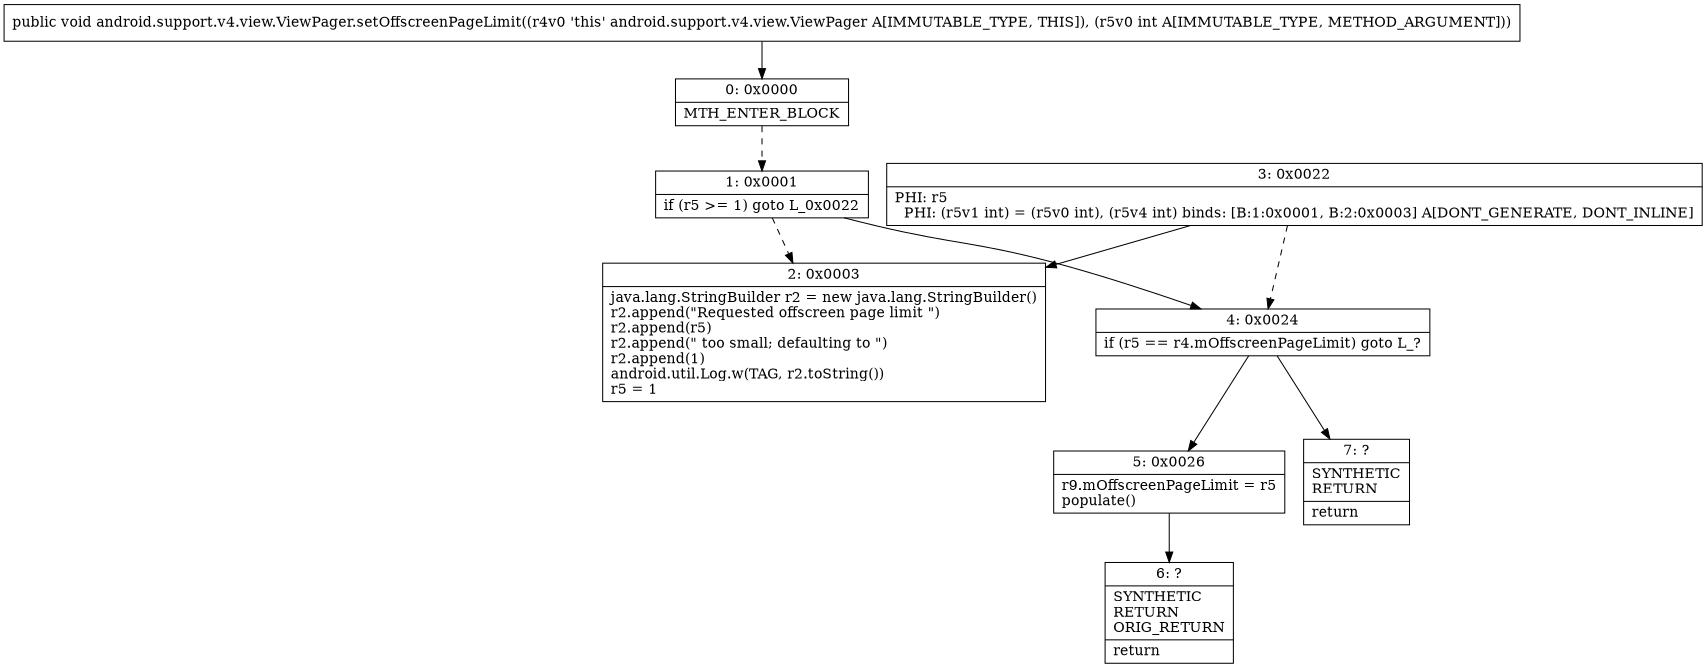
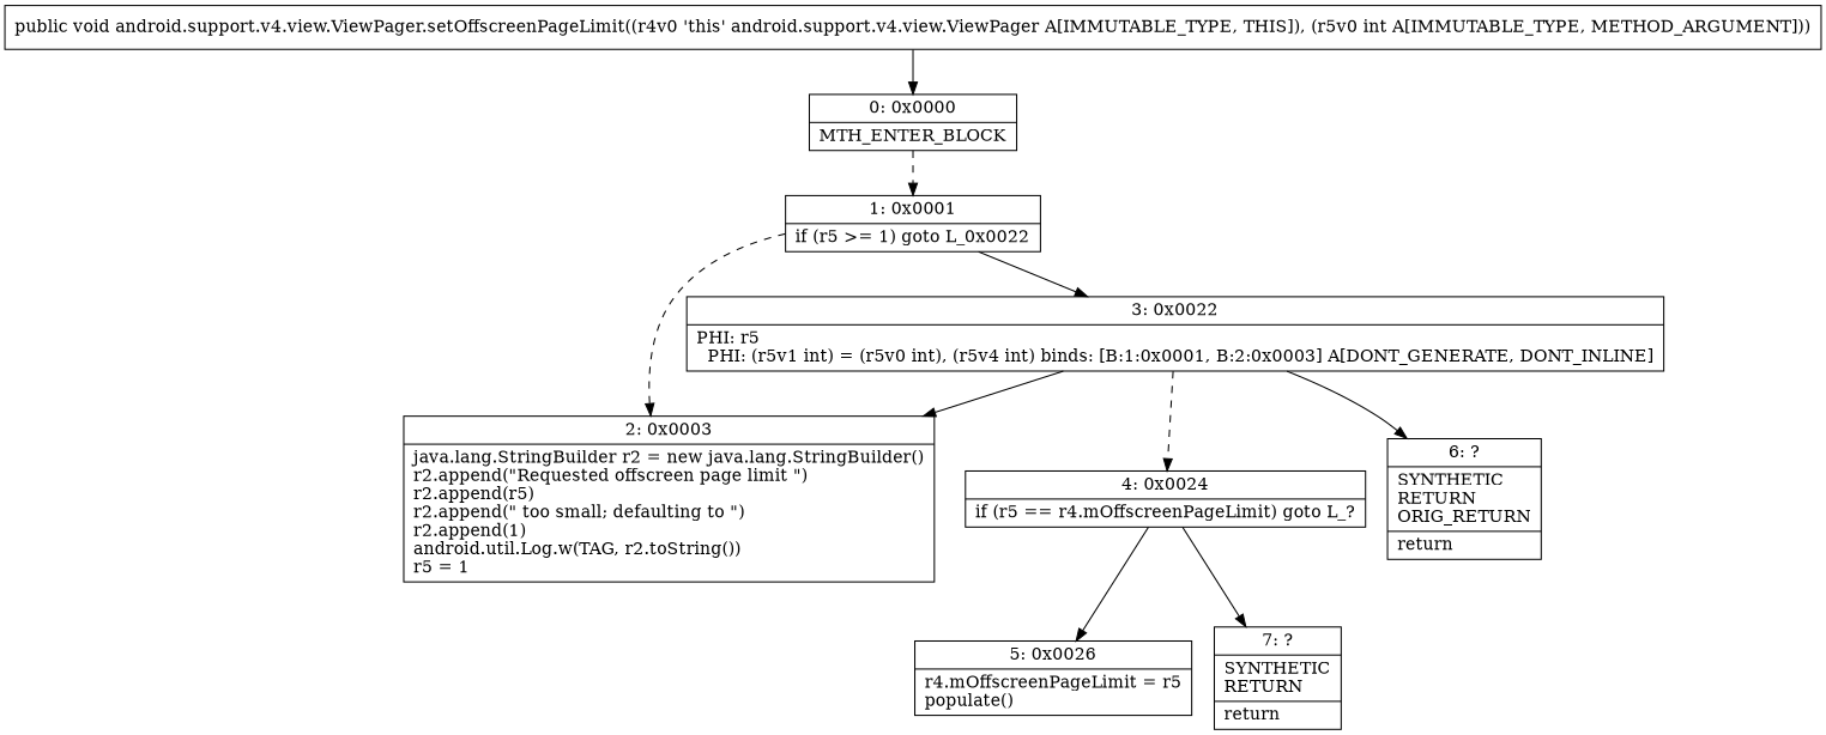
  digraph {
    node [shape=record]
    n1 [label="{0\:\ 0x0000|MTH_ENTER_BLOCK\l}"]
    n2 [label="{1\:\ 0x0001|if (r5 \>= 1) goto L_0x0022\l}"]
    n3 [label="{2\:\ 0x0003|java.lang.StringBuilder r2 = new java.lang.StringBuilder()\lr2.append(\"Requested offscreen page limit \")\lr2.append(r5)\lr2.append(\" too small; defaulting to \")\lr2.append(1)\landroid.util.Log.w(TAG, r2.toString())\lr5 = 1\l}"]
    n4 [label="{3\:\ 0x0022|PHI: r5 \l  PHI: (r5v1 int) = (r5v0 int), (r5v4 int) binds: [B:1:0x0001, B:2:0x0003] A[DONT_GENERATE, DONT_INLINE]\l}"]
    n5 [label="{4\:\ 0x0024|if (r5 == r4.mOffscreenPageLimit) goto L_?\l}"]
-   n6 [label="{5\:\ 0x0026|r9.mOffscreenPageLimit = r5\lpopulate()\l}"]
+   n6 [label="{5\:\ 0x0026|r4.mOffscreenPageLimit = r5\lpopulate()\l}"]
    n7 [label="{7\:\ ?|SYNTHETIC\lRETURN\l|return\l}"]
    n8 [label="{6\:\ ?|SYNTHETIC\lRETURN\lORIG_RETURN\l|return\l}"]
    n9 [label="{public void android.support.v4.view.ViewPager.setOffscreenPageLimit((r4v0 'this' android.support.v4.view.ViewPager A[IMMUTABLE_TYPE, THIS]), (r5v0 int A[IMMUTABLE_TYPE, METHOD_ARGUMENT])) }"]
    n1 -> n2 [style=dashed]
    n2 -> n3 [style=dashed]
-   n2 -> n5
+   n2 -> n4
    n4 -> n3
    n4 -> n5 [style=dashed]
    n5 -> n6 [style=solid]
    n5 -> n7
-   n6 -> n8
+   n4 -> n8
    n9 -> n1
  }
